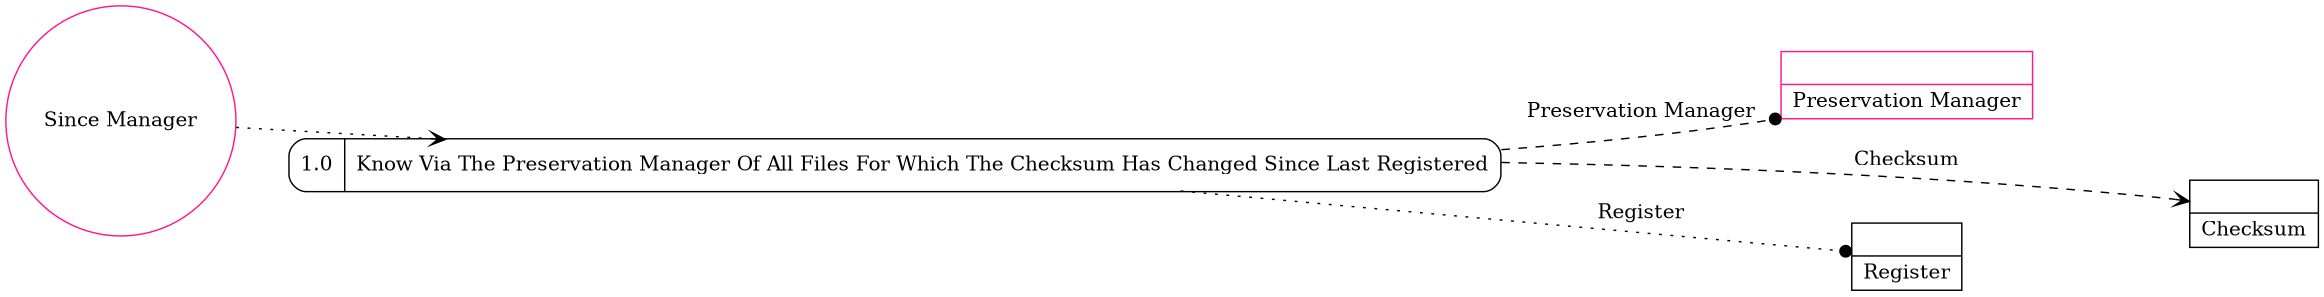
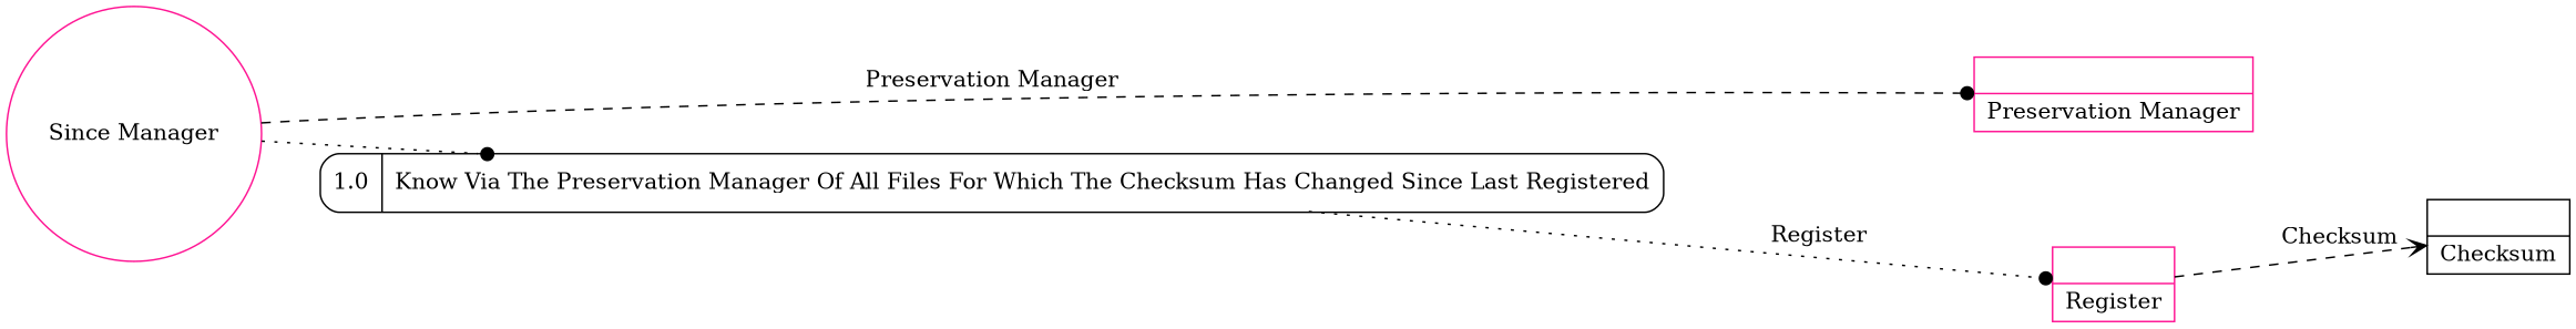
  digraph {
    rankdir=LR
    node [color=black shape=record]
    edge [arrowhead=vee style=dotted]
    n1 [label="<f0>  |<f1> Checksum "]
    n2 [color=deeppink label="<f0>  |<f1> Preservation Manager "]
-   n3 [label="<f0>  |<f1> Register "]
+   n3 [color=deeppink label="<f0>  |<f1> Register "]
    n4 [color=deeppink label="Since Manager" shape=circle]
    n5 [label="{<f0> 1.0|<f1> Know Via The Preservation Manager Of All Files For Which The Checksum Has Changed Since Last Registered }" shape=Mrecord]
-   n4 -> n5
-   n5 -> n1 [label=Checksum style=dashed]
-   n5 -> n2 [arrowhead=dot label="Preservation Manager" style=dashed]
+   n4 -> n5 [arrowhead=dot]
+   n3 -> n1 [label=Checksum style=dashed]
+   n4 -> n2 [arrowhead=dot label="Preservation Manager" style=dashed]
    n5 -> n3 [arrowhead=dot label=Register]
  }
